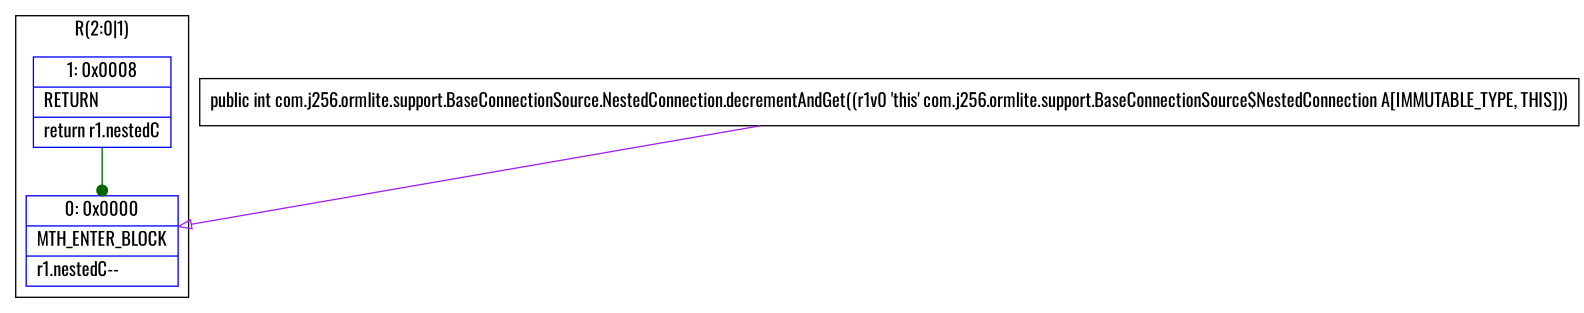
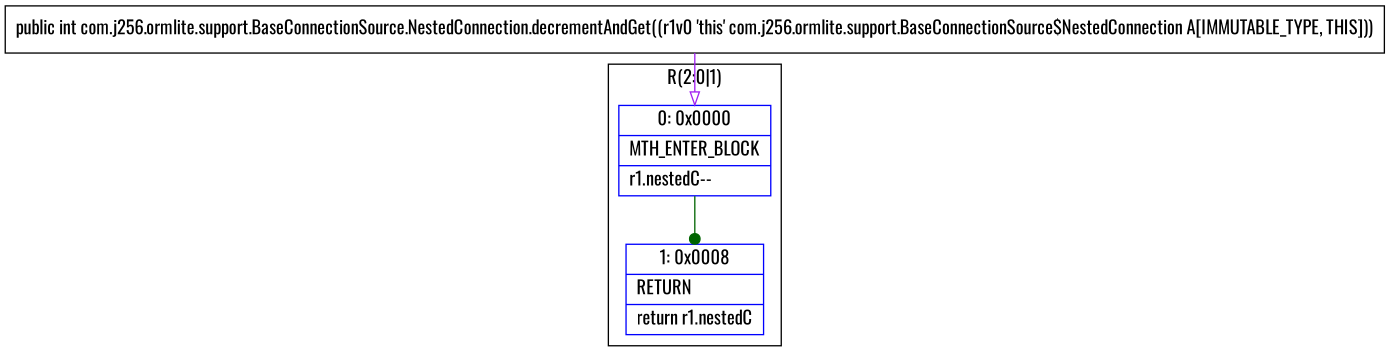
  digraph {
    fontname=Oswald
    node [color=blue shape=record fontname=Oswald]
    edge [style=solid fontname=Oswald]
    n1 [label="{0\:\ 0x0000|MTH_ENTER_BLOCK\l|r1.nestedC\-\-\l}"]
    n2 [label="{1\:\ 0x0008|RETURN\l|return r1.nestedC\l}"]
    n3 [label="{public int com.j256.ormlite.support.BaseConnectionSource.NestedConnection.decrementAndGet((r1v0 'this' com.j256.ormlite.support.BaseConnectionSource$NestedConnection A[IMMUTABLE_TYPE, THIS])) }" color=""]
    subgraph cluster_1 {
      label="R(2:0|1)"
      n1
      n2
    }
-   n2 -> n1 [color=darkgreen arrowhead=dot]
+   n1 -> n2 [color=darkgreen arrowhead=dot]
    n3 -> n1 [color=purple arrowhead=onormal]
  }
